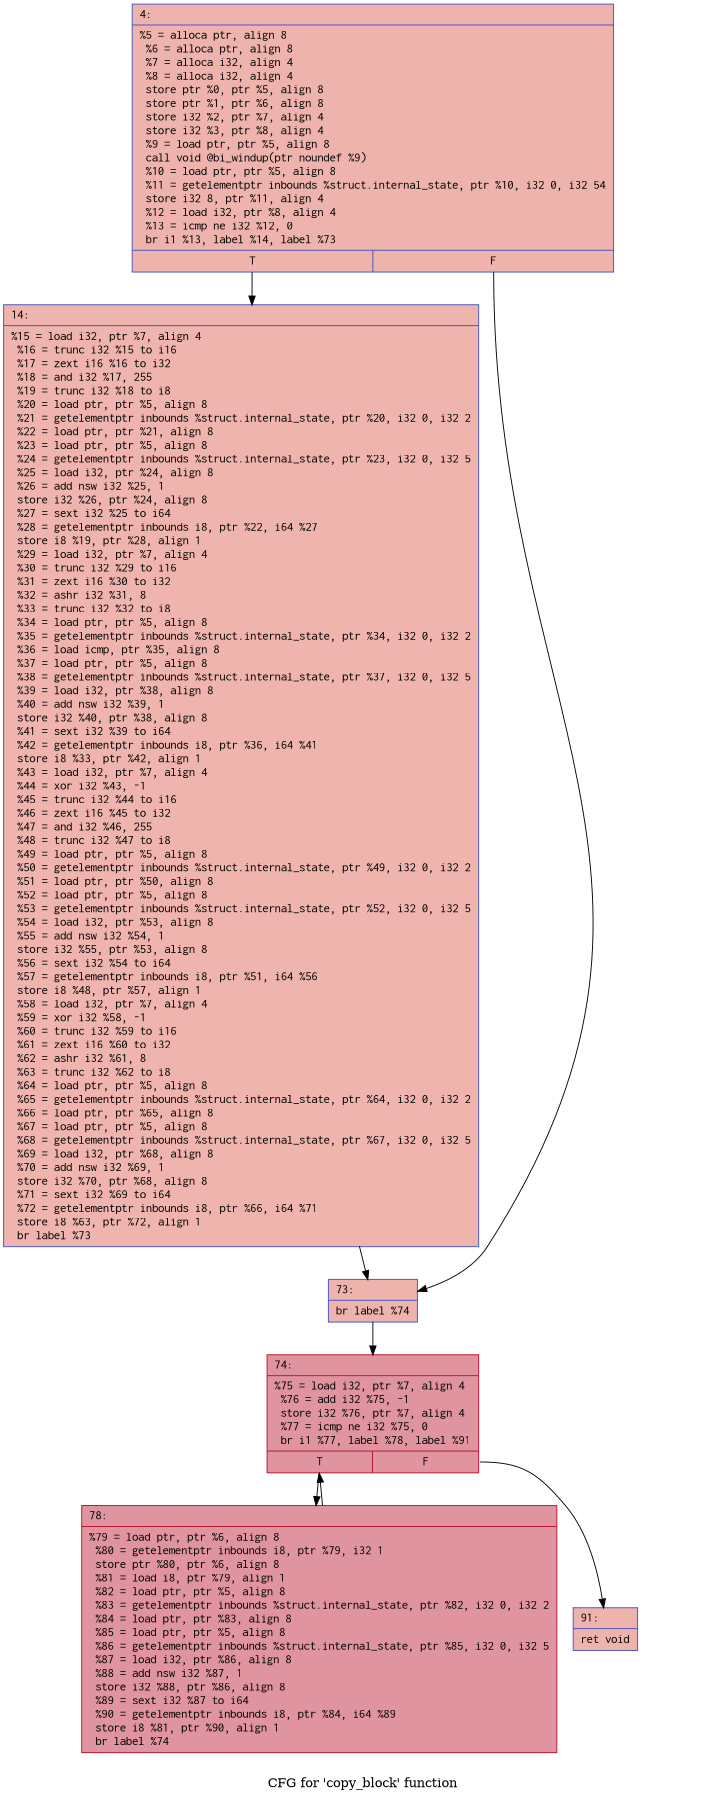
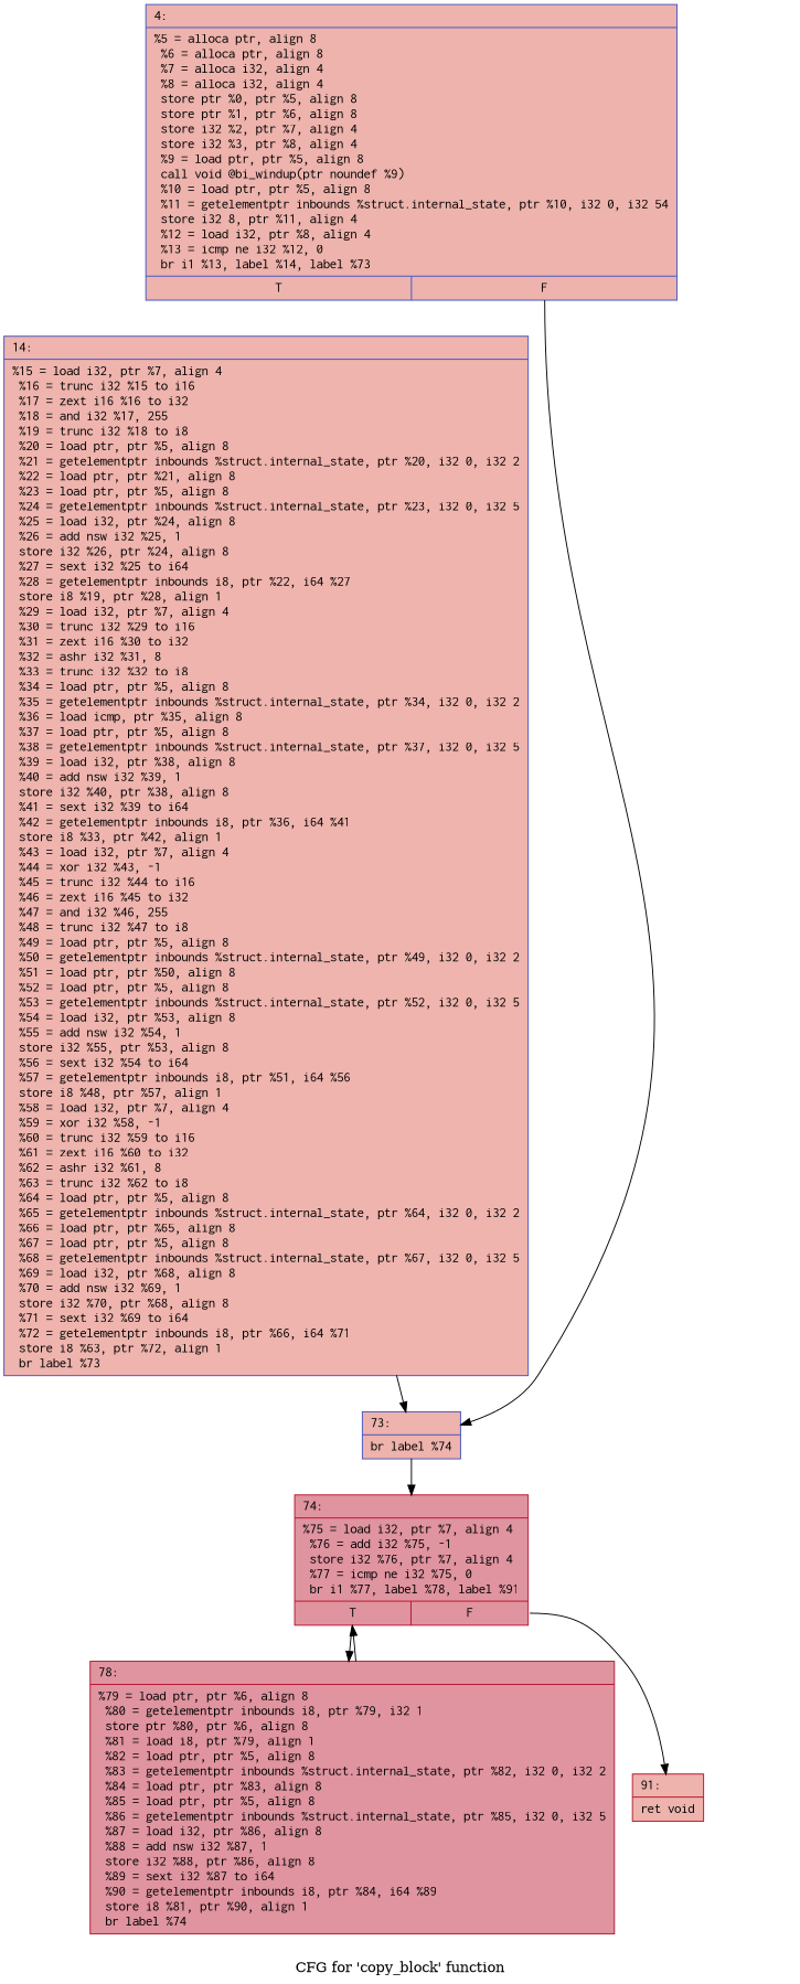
  digraph {
    label="CFG for 'copy_block' function"
    node [color="#3d50c3ff" fillcolor="#d6524470" fontname=Courier shape=record style=filled]
    n1 [label="{4:\l|  %5 = alloca ptr, align 8\l  %6 = alloca ptr, align 8\l  %7 = alloca i32, align 4\l  %8 = alloca i32, align 4\l  store ptr %0, ptr %5, align 8\l  store ptr %1, ptr %6, align 8\l  store i32 %2, ptr %7, align 4\l  store i32 %3, ptr %8, align 4\l  %9 = load ptr, ptr %5, align 8\l  call void @bi_windup(ptr noundef %9)\l  %10 = load ptr, ptr %5, align 8\l  %11 = getelementptr inbounds %struct.internal_state, ptr %10, i32 0, i32 54\l  store i32 8, ptr %11, align 4\l  %12 = load i32, ptr %8, align 4\l  %13 = icmp ne i32 %12, 0\l  br i1 %13, label %14, label %73\l|{<s0>T|<s1>F}}"]
    n2 [fillcolor="#d8564670" label="{14:\l|  %15 = load i32, ptr %7, align 4\l  %16 = trunc i32 %15 to i16\l  %17 = zext i16 %16 to i32\l  %18 = and i32 %17, 255\l  %19 = trunc i32 %18 to i8\l  %20 = load ptr, ptr %5, align 8\l  %21 = getelementptr inbounds %struct.internal_state, ptr %20, i32 0, i32 2\l  %22 = load ptr, ptr %21, align 8\l  %23 = load ptr, ptr %5, align 8\l  %24 = getelementptr inbounds %struct.internal_state, ptr %23, i32 0, i32 5\l  %25 = load i32, ptr %24, align 8\l  %26 = add nsw i32 %25, 1\l  store i32 %26, ptr %24, align 8\l  %27 = sext i32 %25 to i64\l  %28 = getelementptr inbounds i8, ptr %22, i64 %27\l  store i8 %19, ptr %28, align 1\l  %29 = load i32, ptr %7, align 4\l  %30 = trunc i32 %29 to i16\l  %31 = zext i16 %30 to i32\l  %32 = ashr i32 %31, 8\l  %33 = trunc i32 %32 to i8\l  %34 = load ptr, ptr %5, align 8\l  %35 = getelementptr inbounds %struct.internal_state, ptr %34, i32 0, i32 2\l  %36 = load icmp, ptr %35, align 8\l  %37 = load ptr, ptr %5, align 8\l  %38 = getelementptr inbounds %struct.internal_state, ptr %37, i32 0, i32 5\l  %39 = load i32, ptr %38, align 8\l  %40 = add nsw i32 %39, 1\l  store i32 %40, ptr %38, align 8\l  %41 = sext i32 %39 to i64\l  %42 = getelementptr inbounds i8, ptr %36, i64 %41\l  store i8 %33, ptr %42, align 1\l  %43 = load i32, ptr %7, align 4\l  %44 = xor i32 %43, -1\l  %45 = trunc i32 %44 to i16\l  %46 = zext i16 %45 to i32\l  %47 = and i32 %46, 255\l  %48 = trunc i32 %47 to i8\l  %49 = load ptr, ptr %5, align 8\l  %50 = getelementptr inbounds %struct.internal_state, ptr %49, i32 0, i32 2\l  %51 = load ptr, ptr %50, align 8\l  %52 = load ptr, ptr %5, align 8\l  %53 = getelementptr inbounds %struct.internal_state, ptr %52, i32 0, i32 5\l  %54 = load i32, ptr %53, align 8\l  %55 = add nsw i32 %54, 1\l  store i32 %55, ptr %53, align 8\l  %56 = sext i32 %54 to i64\l  %57 = getelementptr inbounds i8, ptr %51, i64 %56\l  store i8 %48, ptr %57, align 1\l  %58 = load i32, ptr %7, align 4\l  %59 = xor i32 %58, -1\l  %60 = trunc i32 %59 to i16\l  %61 = zext i16 %60 to i32\l  %62 = ashr i32 %61, 8\l  %63 = trunc i32 %62 to i8\l  %64 = load ptr, ptr %5, align 8\l  %65 = getelementptr inbounds %struct.internal_state, ptr %64, i32 0, i32 2\l  %66 = load ptr, ptr %65, align 8\l  %67 = load ptr, ptr %5, align 8\l  %68 = getelementptr inbounds %struct.internal_state, ptr %67, i32 0, i32 5\l  %69 = load i32, ptr %68, align 8\l  %70 = add nsw i32 %69, 1\l  store i32 %70, ptr %68, align 8\l  %71 = sext i32 %69 to i64\l  %72 = getelementptr inbounds i8, ptr %66, i64 %71\l  store i8 %63, ptr %72, align 1\l  br label %73\l}"]
    n3 [label="{73:\l|  br label %74\l}"]
    n4 [color="#b70d28ff" fillcolor="#b70d2870" label="{74:\l|  %75 = load i32, ptr %7, align 4\l  %76 = add i32 %75, -1\l  store i32 %76, ptr %7, align 4\l  %77 = icmp ne i32 %75, 0\l  br i1 %77, label %78, label %91\l|{<s0>T|<s1>F}}"]
    n5 [color="#b70d28ff" fillcolor="#b70d2870" label="{78:\l|  %79 = load ptr, ptr %6, align 8\l  %80 = getelementptr inbounds i8, ptr %79, i32 1\l  store ptr %80, ptr %6, align 8\l  %81 = load i8, ptr %79, align 1\l  %82 = load ptr, ptr %5, align 8\l  %83 = getelementptr inbounds %struct.internal_state, ptr %82, i32 0, i32 2\l  %84 = load ptr, ptr %83, align 8\l  %85 = load ptr, ptr %5, align 8\l  %86 = getelementptr inbounds %struct.internal_state, ptr %85, i32 0, i32 5\l  %87 = load i32, ptr %86, align 8\l  %88 = add nsw i32 %87, 1\l  store i32 %88, ptr %86, align 8\l  %89 = sext i32 %87 to i64\l  %90 = getelementptr inbounds i8, ptr %84, i64 %89\l  store i8 %81, ptr %90, align 1\l  br label %74\l}"]
-   n6 [label="{91:\l|  ret void\l}"]
-   n1 -> n2 [tailport=s0]
+   n6 [color="#b70d28ff" label="{91:\l|  ret void\l}"]
    n1 -> n3 [tailport=s1]
    n2 -> n3
    n3 -> n4
    n4 -> n5 [tailport=s0]
    n4 -> n6 [tailport=s1]
    n5 -> n4
  }
